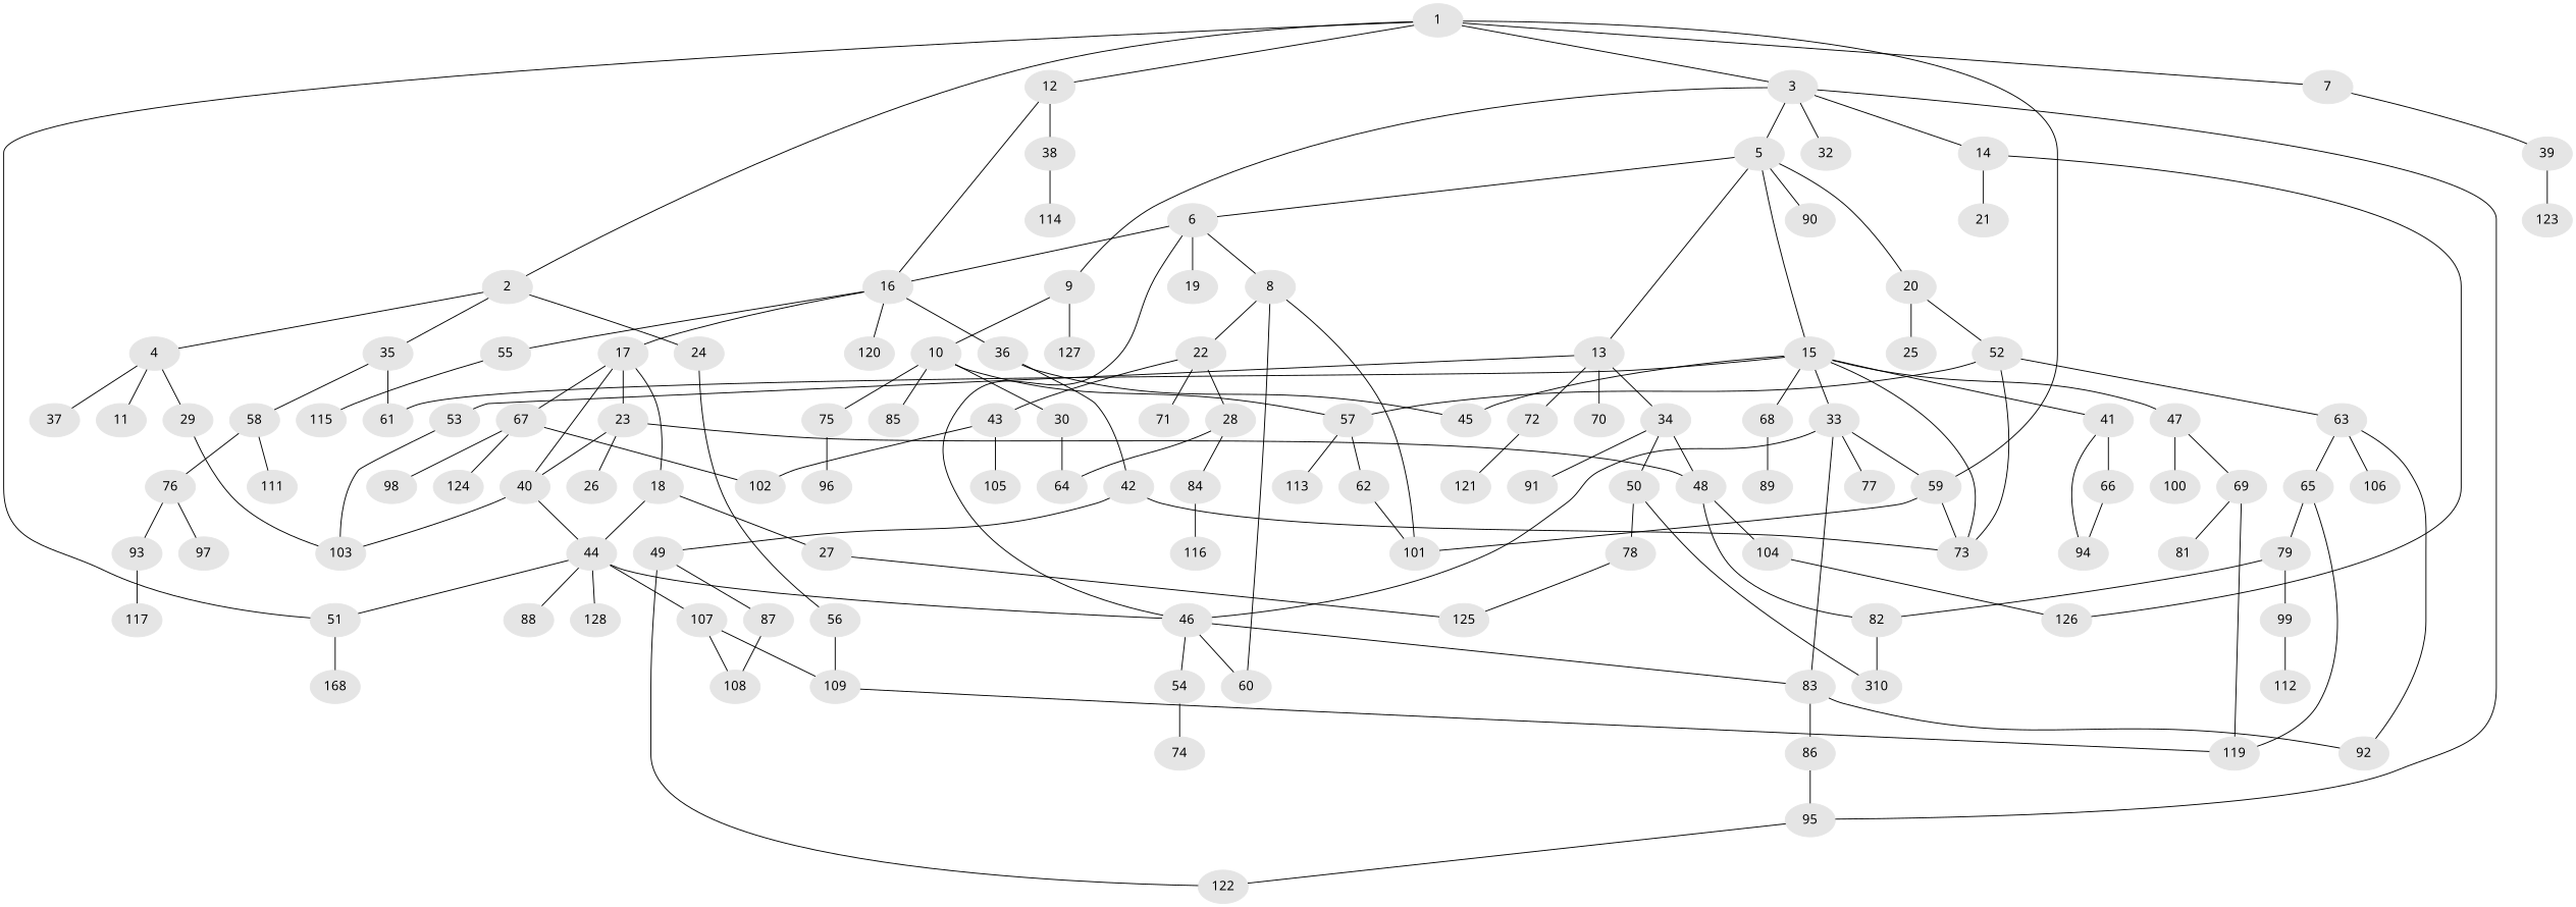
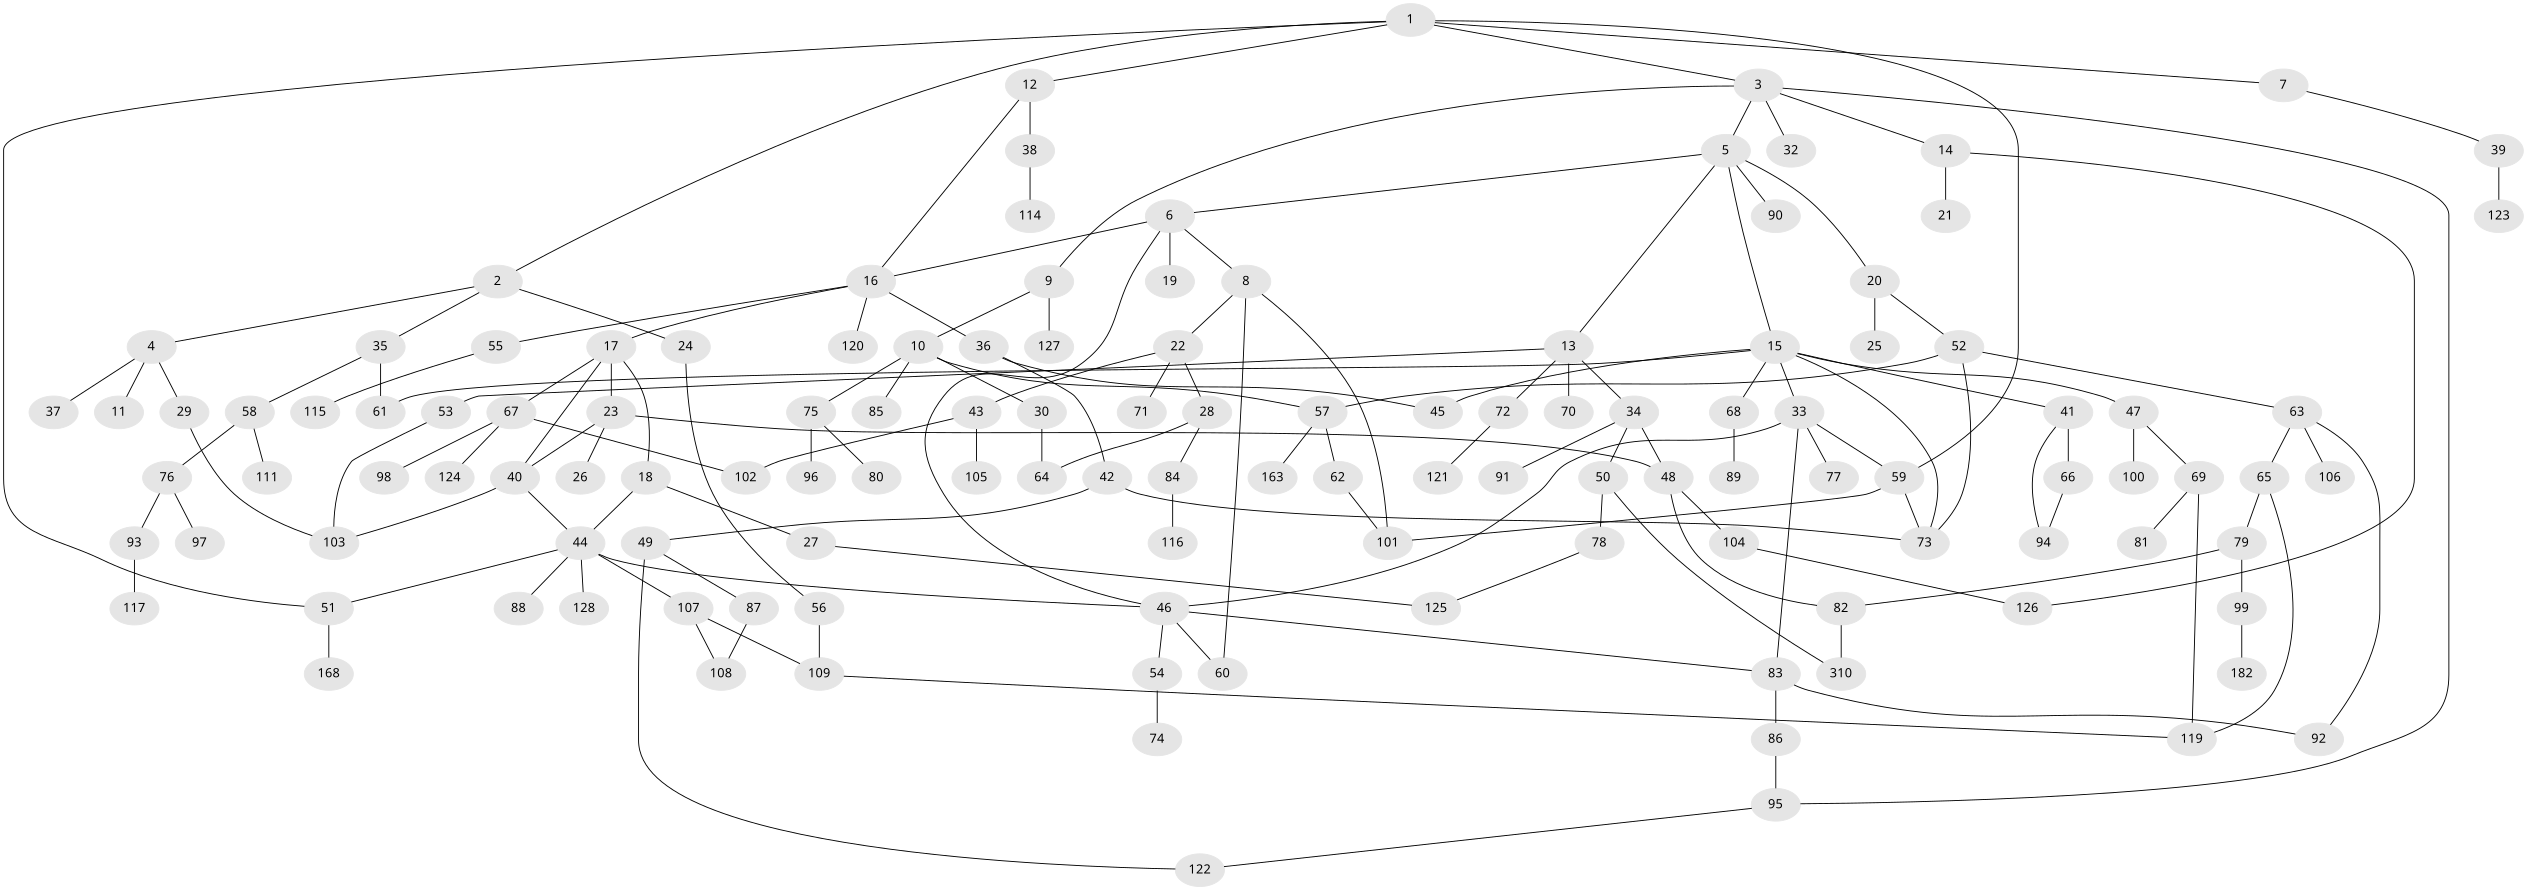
  graph {
    fontname="Noto Sans"
    node [color=gray90 fontname="Noto Sans" style=filled]
    edge [fontname="Noto Sans"]
    1
    2
    3
    7
    12
    51
    59
    4
    24
    35
    5
    9
    14
    32
    95
    39
    16
    38
    n19 [label=168]
    101
    73
    11
    29
    37
    56
    61
    58
    6
    13
    15
    20
    90
    10
    127
    21
    126
    122
    103
    8
    19
    46
    34
    53
    70
    72
    33
    41
    45
    47
    68
    25
    52
    22
    60
    17
    36
    55
    120
    83
    54
    123
    28
    43
    71
    30
    57
    75
    85
    64
    62
-   113
+   113 [label=163]
+   80
    96
    114
    48
    50
    91
    121
    77
    66
    94
    69
    100
    89
    18
    23
    40
    67
    42
    115
    27
    44
    26
    102
    98
    124
    125
    88
    107
    128
    63
    84
    105
    82
    104
    109
    116
    78
    n109 [label=310]
    92
    86
    76
    111
    49
    87
    108
    74
    119
    81
    65
    106
    93
    97
    79
    99
    117
-   112
+   112 [label=182]
    1 -- 2
    1 -- 3
    1 -- 7
    1 -- 12
    1 -- 51
    1 -- 59
    2 -- 4
    2 -- 24
    2 -- 35
    3 -- 5
    3 -- 9
    3 -- 14
    3 -- 32
    3 -- 95
    7 -- 39
    12 -- 16
    12 -- 38
    51 -- n19
    59 -- 101
    59 -- 73
    4 -- 11
    4 -- 29
    4 -- 37
    24 -- 56
    35 -- 61
    35 -- 58
    5 -- 6
    5 -- 13
    5 -- 15
    5 -- 20
    5 -- 90
    9 -- 10
    9 -- 127
    14 -- 21
    14 -- 126
    95 -- 122
    39 -- 123
    16 -- 17
    16 -- 36
    16 -- 55
    16 -- 120
    38 -- 114
    29 -- 103
    56 -- 109
    58 -- 76
    58 -- 111
    6 -- 16
    6 -- 8
    6 -- 19
    6 -- 46
    13 -- 34
    13 -- 53
    13 -- 70
    13 -- 72
    15 -- 73
    15 -- 61
    15 -- 33
    15 -- 41
    15 -- 45
    15 -- 47
    15 -- 68
    20 -- 25
    20 -- 52
    10 -- 30
    10 -- 57
    10 -- 75
    10 -- 85
    8 -- 101
    8 -- 22
    8 -- 60
    46 -- 60
    46 -- 83
    46 -- 54
    34 -- 48
    34 -- 50
    34 -- 91
    53 -- 103
    72 -- 121
    33 -- 59
    33 -- 46
    33 -- 83
    33 -- 77
    41 -- 66
    41 -- 94
    47 -- 69
    47 -- 100
    68 -- 89
    52 -- 73
    52 -- 57
    52 -- 63
    22 -- 28
    22 -- 43
    22 -- 71
    17 -- 18
    17 -- 23
    17 -- 40
    17 -- 67
    36 -- 45
    36 -- 42
    55 -- 115
    83 -- 92
    83 -- 86
    54 -- 74
    28 -- 64
    28 -- 84
    43 -- 102
    43 -- 105
    30 -- 64
    57 -- 62
    57 -- 113
+   75 -- 80
    75 -- 96
    62 -- 101
    48 -- 82
    48 -- 104
    50 -- 78
    50 -- n109
    66 -- 94
    69 -- 119
    69 -- 81
    18 -- 27
    18 -- 44
    23 -- 48
    23 -- 40
    23 -- 26
    40 -- 103
    40 -- 44
    67 -- 102
    67 -- 98
    67 -- 124
    42 -- 73
    42 -- 49
    27 -- 125
    44 -- 51
    44 -- 46
    44 -- 88
    44 -- 107
    44 -- 128
    107 -- 109
    107 -- 108
    63 -- 92
    63 -- 65
    63 -- 106
    84 -- 116
    82 -- n109
    104 -- 126
    109 -- 119
    78 -- 125
    86 -- 95
    76 -- 93
    76 -- 97
    49 -- 122
    49 -- 87
    87 -- 108
    65 -- 119
    65 -- 79
    93 -- 117
    79 -- 82
    79 -- 99
    99 -- 112
  }
